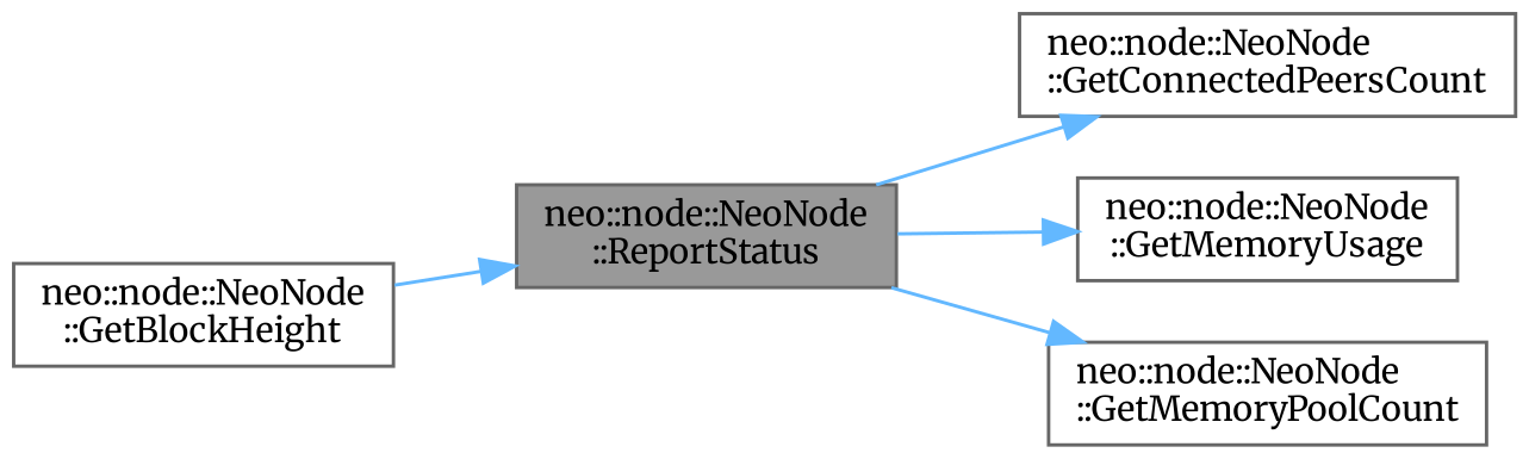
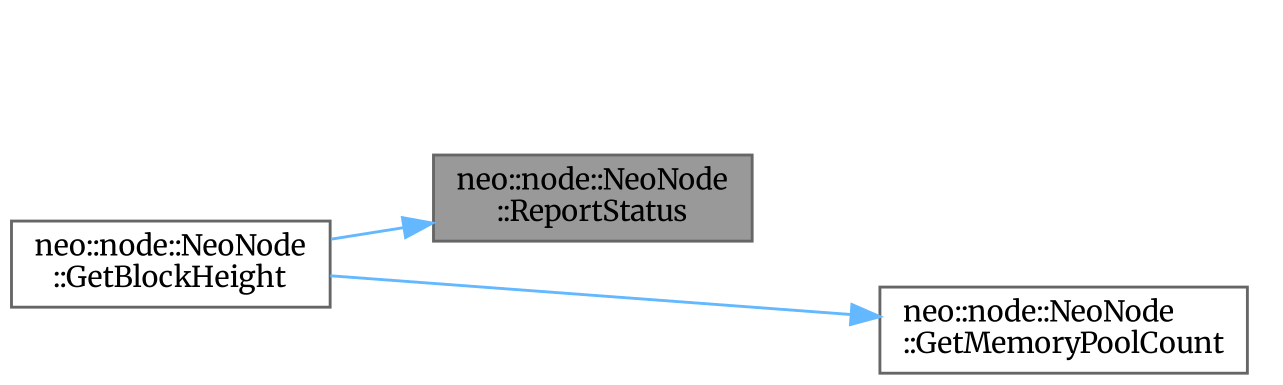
  digraph {
    fontname=Merriweather
    rankdir=LR
    node [color=grey40 fillcolor=white fontname=Merriweather fontsize=10 shape=box style=filled]
    edge [color=steelblue1 fontname=Merriweather fontsize=10 labelfontname=Helvetica labelfontsize=10 style=solid]
    n1 [color=gray40 fillcolor=grey60 fontcolor=black height=0.2 label="neo::node::NeoNode\l::ReportStatus" width=0.4]
-   n2 [height=0.2 label="neo::node::NeoNode\l::GetConnectedPeersCount" width=0.4]
    n3 [height=0.2 label="neo::node::NeoNode\l::GetMemoryPoolCount" width=0.4]
-   n4 [height=0.2 label="neo::node::NeoNode\l::GetMemoryUsage" width=0.4]
    n5 [height=0.2 label="neo::node::NeoNode\l::GetBlockHeight" width=0.4]
-   n1 -> n2
-   n1 -> n3
-   n1 -> n4
+   n5 -> n3
    n5 -> n1
  }
